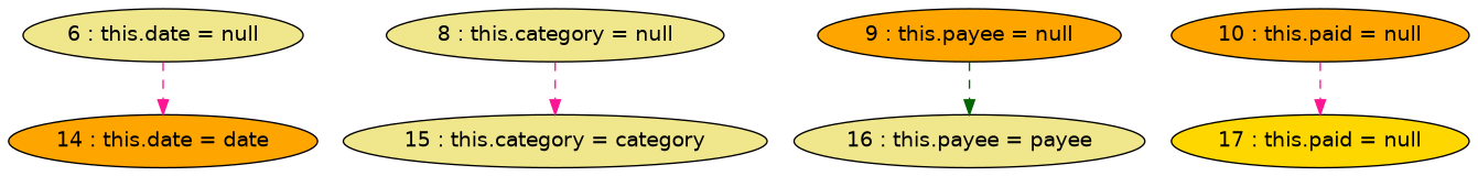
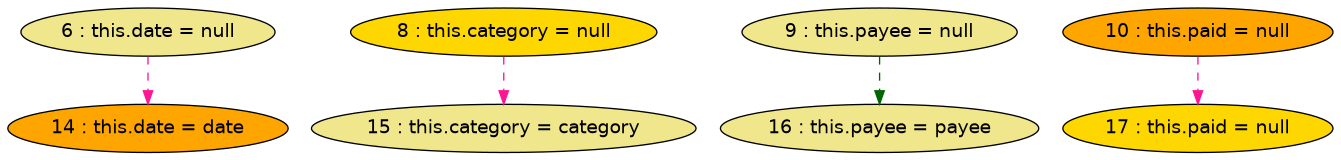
  digraph {
    fontname="DejaVu Sans"
    node [fillcolor=khaki fontname="DejaVu Sans" style=filled]
    edge [color=deeppink fontname="DejaVu Sans" style=dashed]
    n1 [label="6 : this.date = null"]
    "14 : this.date = date" [fillcolor=orange]
-   "8 : this.category = null"
+   "8 : this.category = null" [fillcolor=gold]
    "15 : this.category = category"
    "16 : this.payee = payee"
-   "9 : this.payee = null" [fillcolor=orange]
+   "9 : this.payee = null"
    n7 [fillcolor=gold label="17 : this.paid = null"]
    "10 : this.paid = null" [fillcolor=orange]
    n1 -> "14 : this.date = date"
    "8 : this.category = null" -> "15 : this.category = category"
    "9 : this.payee = null" -> "16 : this.payee = payee" [color=darkgreen]
    "10 : this.paid = null" -> n7
  }
